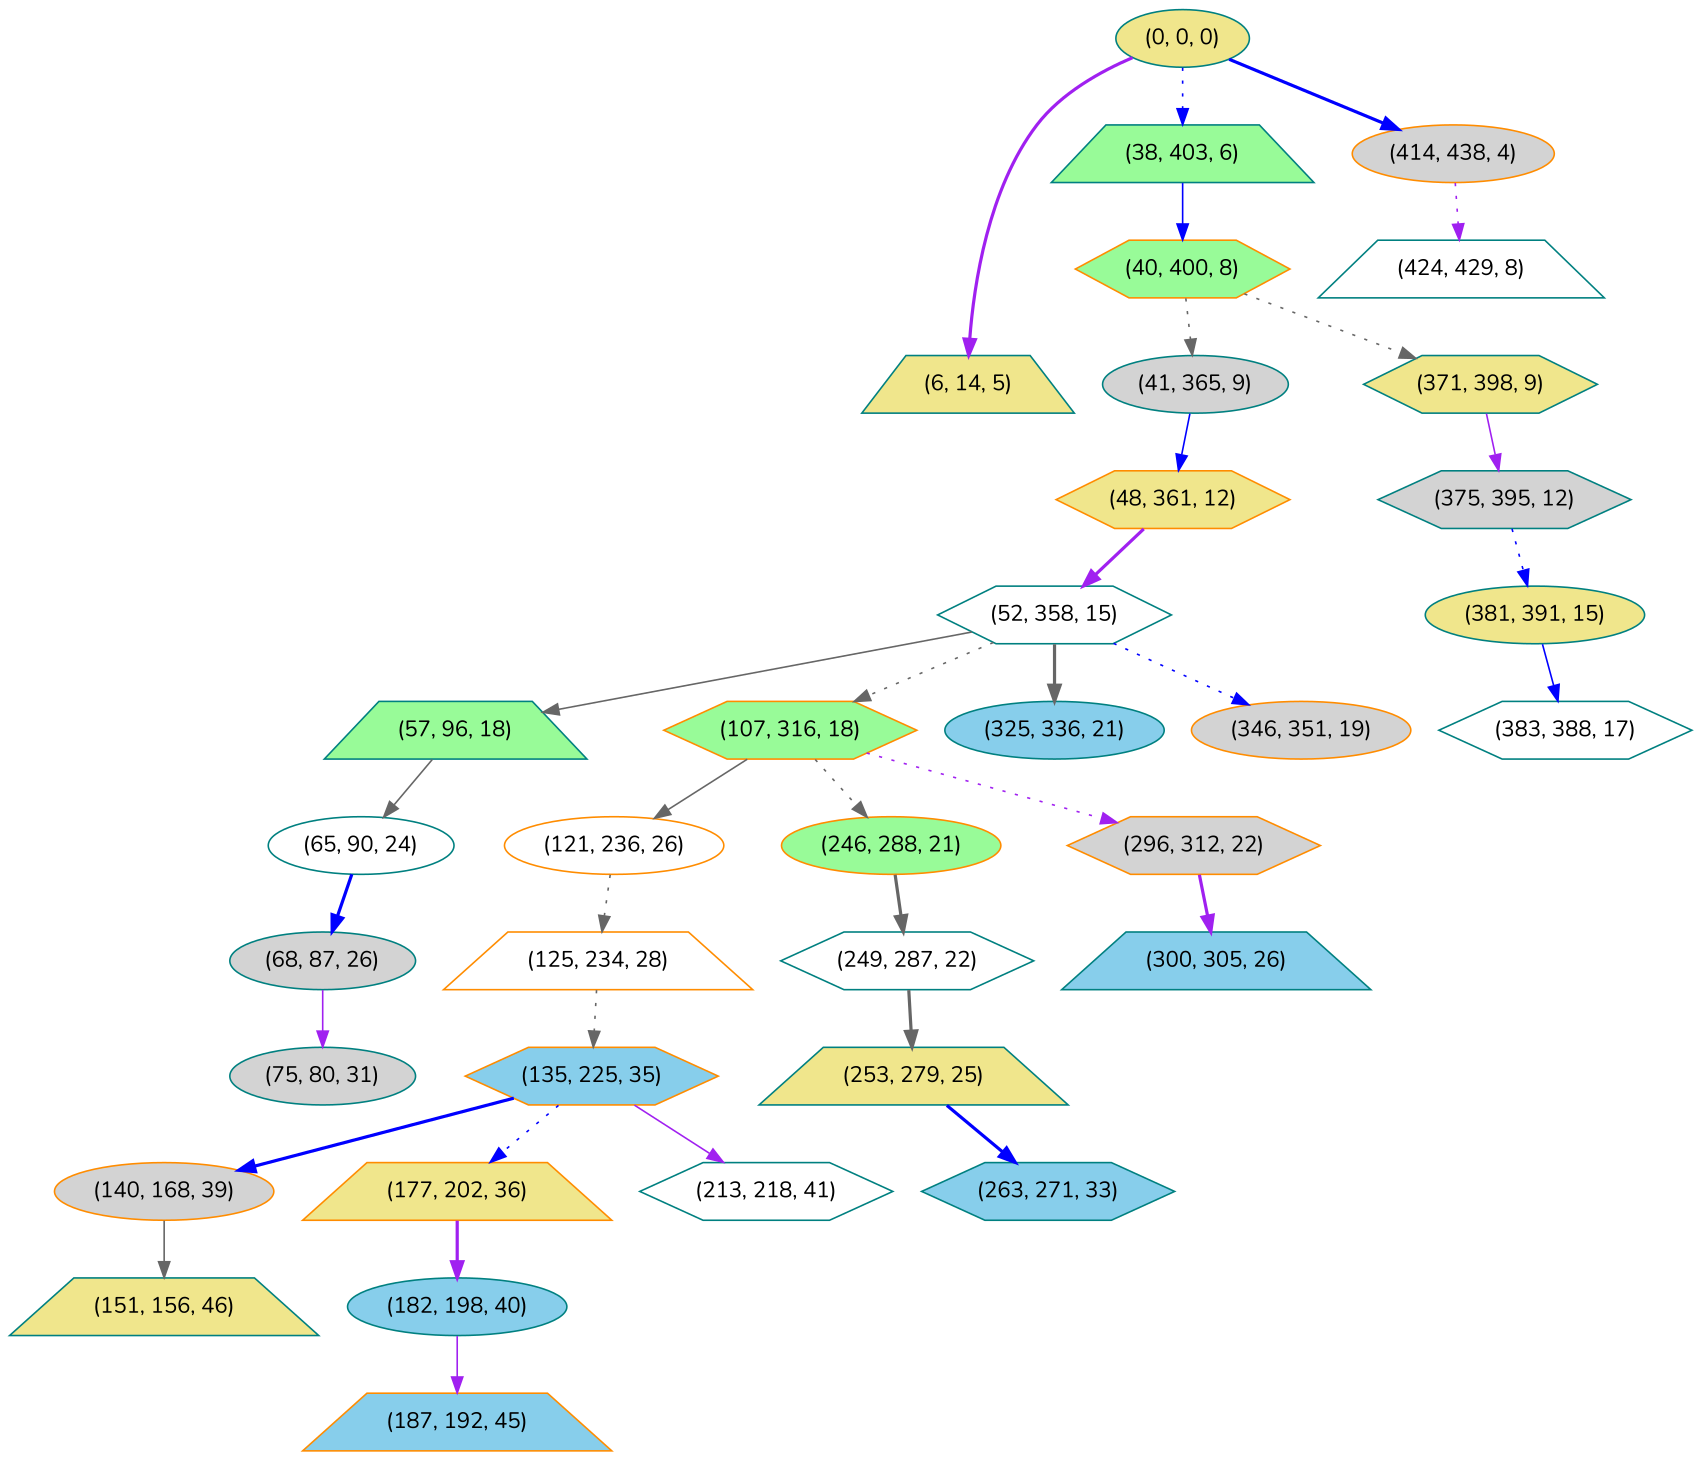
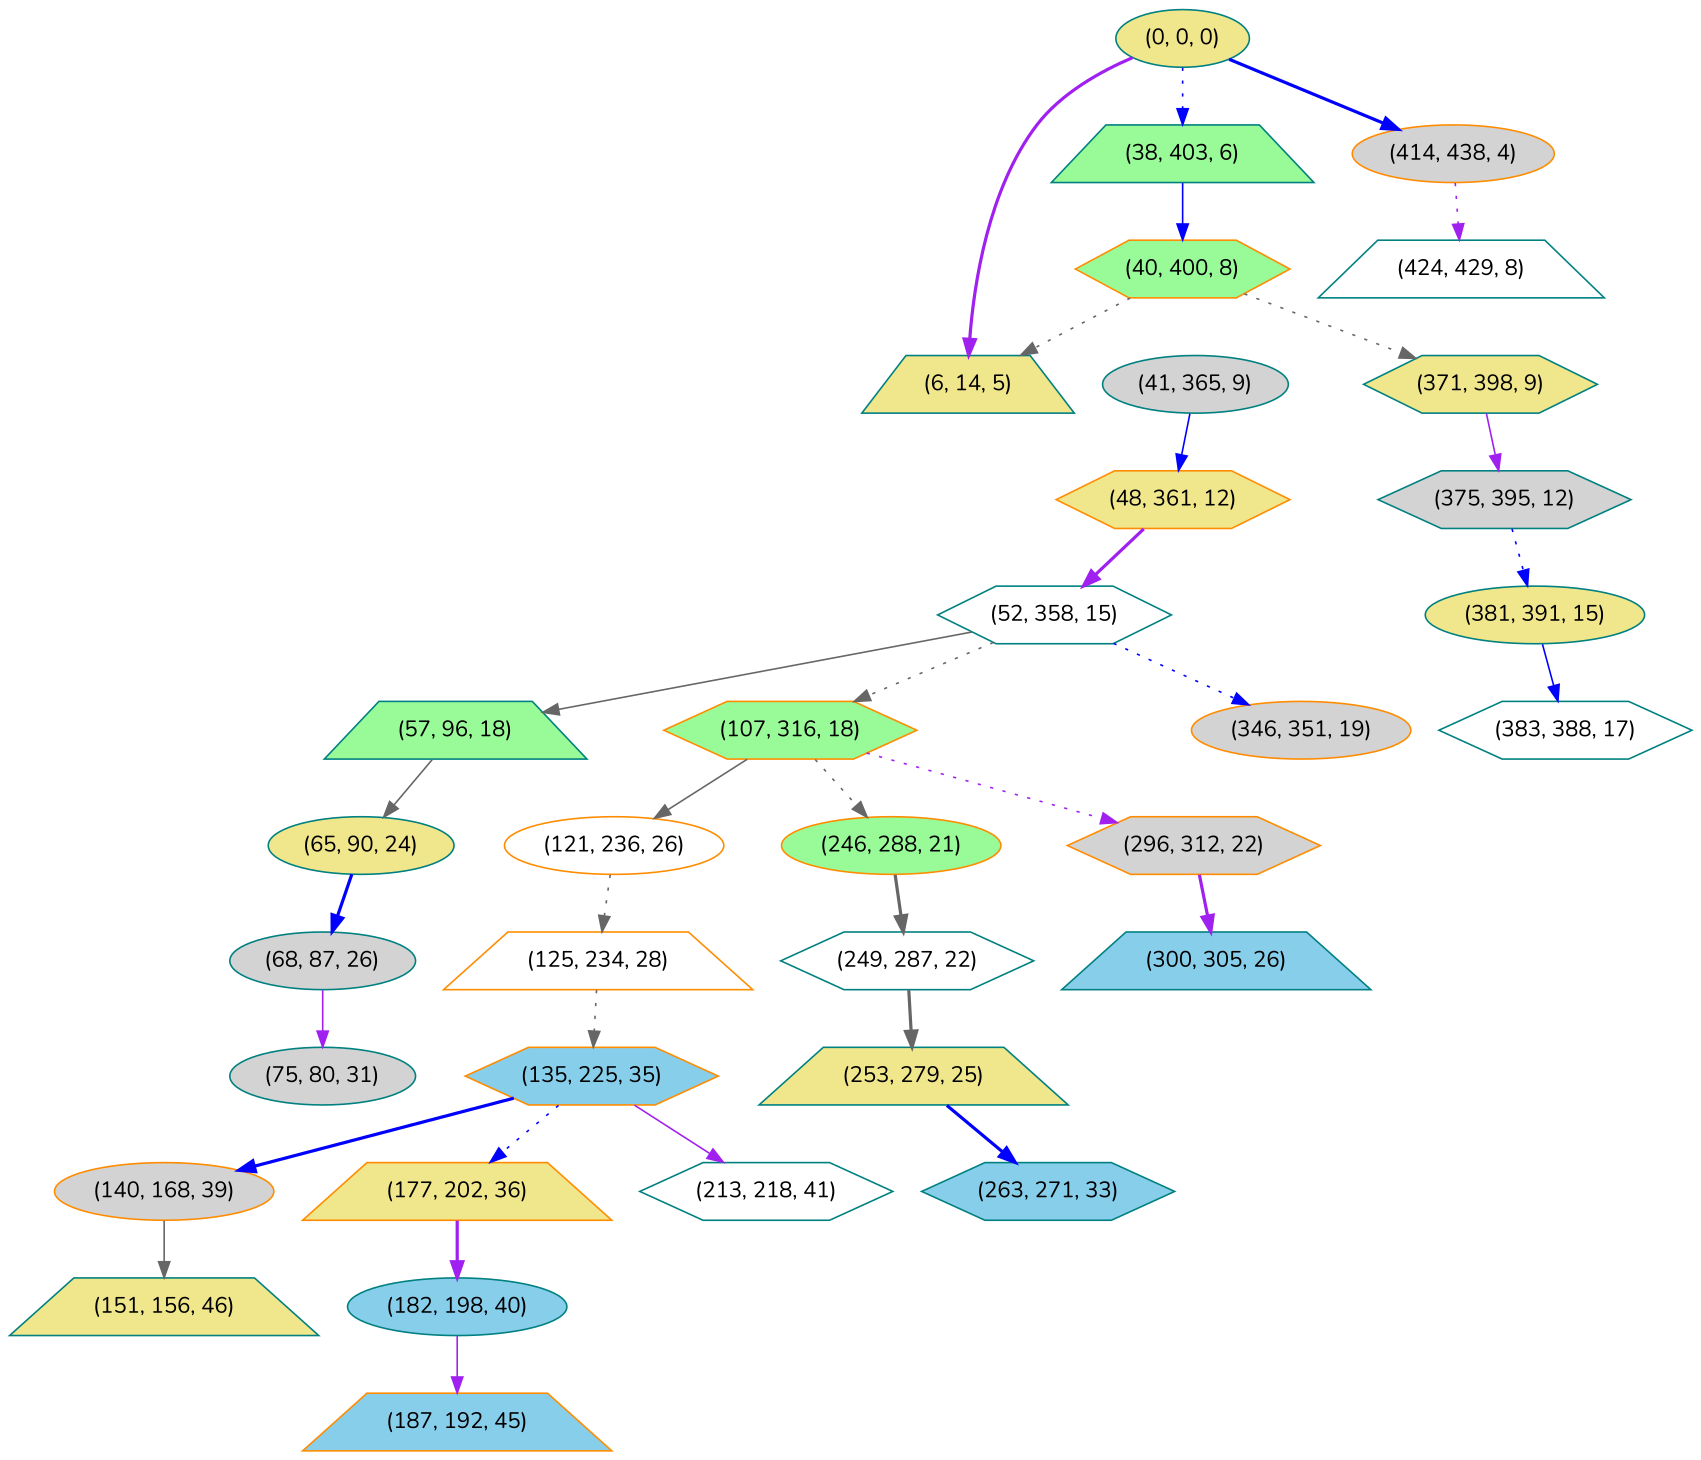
  digraph {
    fontname=Nunito
    node [color=teal fillcolor=khaki fontname=Nunito shape=ellipse style=filled]
    edge [color=gray40 fontname=Nunito style=dotted]
    "(6, 14, 5)" [shape=trapezium]
    "(0, 0, 0)"
    "(38, 403, 6)" [fillcolor=palegreen shape=trapezium]
    "(414, 438, 4)" [color=darkorange fillcolor=lightgrey]
    "(40, 400, 8)" [color=darkorange fillcolor=palegreen shape=hexagon]
    "(424, 429, 8)" [fillcolor=white shape=trapezium]
    "(41, 365, 9)" [fillcolor=lightgrey]
    "(371, 398, 9)" [shape=hexagon]
    "(48, 361, 12)" [color=darkorange shape=hexagon]
    "(375, 395, 12)" [fillcolor=lightgrey shape=hexagon]
    "(52, 358, 15)" [fillcolor=white shape=hexagon]
    "(57, 96, 18)" [fillcolor=palegreen shape=trapezium]
    "(107, 316, 18)" [color=darkorange fillcolor=palegreen shape=hexagon]
-   "(325, 336, 21)" [fillcolor=skyblue]
    "(346, 351, 19)" [color=darkorange fillcolor=lightgrey]
-   "(65, 90, 24)" [fillcolor=white]
+   "(65, 90, 24)"
    "(121, 236, 26)" [color=darkorange fillcolor=white]
    "(246, 288, 21)" [color=darkorange fillcolor=palegreen]
    "(296, 312, 22)" [color=darkorange fillcolor=lightgrey shape=hexagon]
    "(68, 87, 26)" [fillcolor=lightgrey]
    "(75, 80, 31)" [fillcolor=lightgrey]
    "(125, 234, 28)" [color=darkorange fillcolor=white shape=trapezium]
    "(249, 287, 22)" [fillcolor=white shape=hexagon]
    "(300, 305, 26)" [fillcolor=skyblue shape=trapezium]
    "(135, 225, 35)" [color=darkorange fillcolor=skyblue shape=hexagon]
    "(140, 168, 39)" [color=darkorange fillcolor=lightgrey]
    "(177, 202, 36)" [color=darkorange shape=trapezium]
    "(213, 218, 41)" [fillcolor=white shape=hexagon]
    "(151, 156, 46)" [shape=trapezium]
    "(182, 198, 40)" [fillcolor=skyblue]
    "(187, 192, 45)" [color=darkorange fillcolor=skyblue shape=trapezium]
    "(253, 279, 25)" [shape=trapezium]
    "(263, 271, 33)" [fillcolor=skyblue shape=hexagon]
    "(381, 391, 15)"
    "(383, 388, 17)" [fillcolor=white shape=hexagon]
    "(0, 0, 0)" -> "(6, 14, 5)" [color=purple style=bold]
    "(0, 0, 0)" -> "(38, 403, 6)" [color=blue]
    "(0, 0, 0)" -> "(414, 438, 4)" [color=blue style=bold]
    "(38, 403, 6)" -> "(40, 400, 8)" [color=blue style=solid]
    "(414, 438, 4)" -> "(424, 429, 8)" [color=purple]
-   "(40, 400, 8)" -> "(41, 365, 9)"
+   "(40, 400, 8)" -> "(6, 14, 5)"
    "(40, 400, 8)" -> "(371, 398, 9)"
    "(41, 365, 9)" -> "(48, 361, 12)" [color=blue style=solid]
    "(371, 398, 9)" -> "(375, 395, 12)" [color=purple style=solid]
    "(48, 361, 12)" -> "(52, 358, 15)" [color=purple style=bold]
    "(375, 395, 12)" -> "(381, 391, 15)" [color=blue]
    "(52, 358, 15)" -> "(57, 96, 18)" [style=solid]
    "(52, 358, 15)" -> "(107, 316, 18)"
-   "(52, 358, 15)" -> "(325, 336, 21)" [style=bold]
    "(52, 358, 15)" -> "(346, 351, 19)" [color=blue]
    "(57, 96, 18)" -> "(65, 90, 24)" [style=solid]
    "(107, 316, 18)" -> "(121, 236, 26)" [style=solid]
    "(107, 316, 18)" -> "(246, 288, 21)"
    "(107, 316, 18)" -> "(296, 312, 22)" [color=purple]
    "(65, 90, 24)" -> "(68, 87, 26)" [color=blue style=bold]
    "(121, 236, 26)" -> "(125, 234, 28)"
    "(246, 288, 21)" -> "(249, 287, 22)" [style=bold]
    "(296, 312, 22)" -> "(300, 305, 26)" [color=purple style=bold]
    "(68, 87, 26)" -> "(75, 80, 31)" [color=purple style=solid]
    "(125, 234, 28)" -> "(135, 225, 35)"
    "(249, 287, 22)" -> "(253, 279, 25)" [style=bold]
    "(135, 225, 35)" -> "(140, 168, 39)" [color=blue style=bold]
    "(135, 225, 35)" -> "(177, 202, 36)" [color=blue]
    "(135, 225, 35)" -> "(213, 218, 41)" [color=purple style=solid]
    "(140, 168, 39)" -> "(151, 156, 46)" [style=solid]
    "(177, 202, 36)" -> "(182, 198, 40)" [color=purple style=bold]
    "(182, 198, 40)" -> "(187, 192, 45)" [color=purple style=solid]
    "(253, 279, 25)" -> "(263, 271, 33)" [color=blue style=bold]
    "(381, 391, 15)" -> "(383, 388, 17)" [color=blue style=solid]
  }
